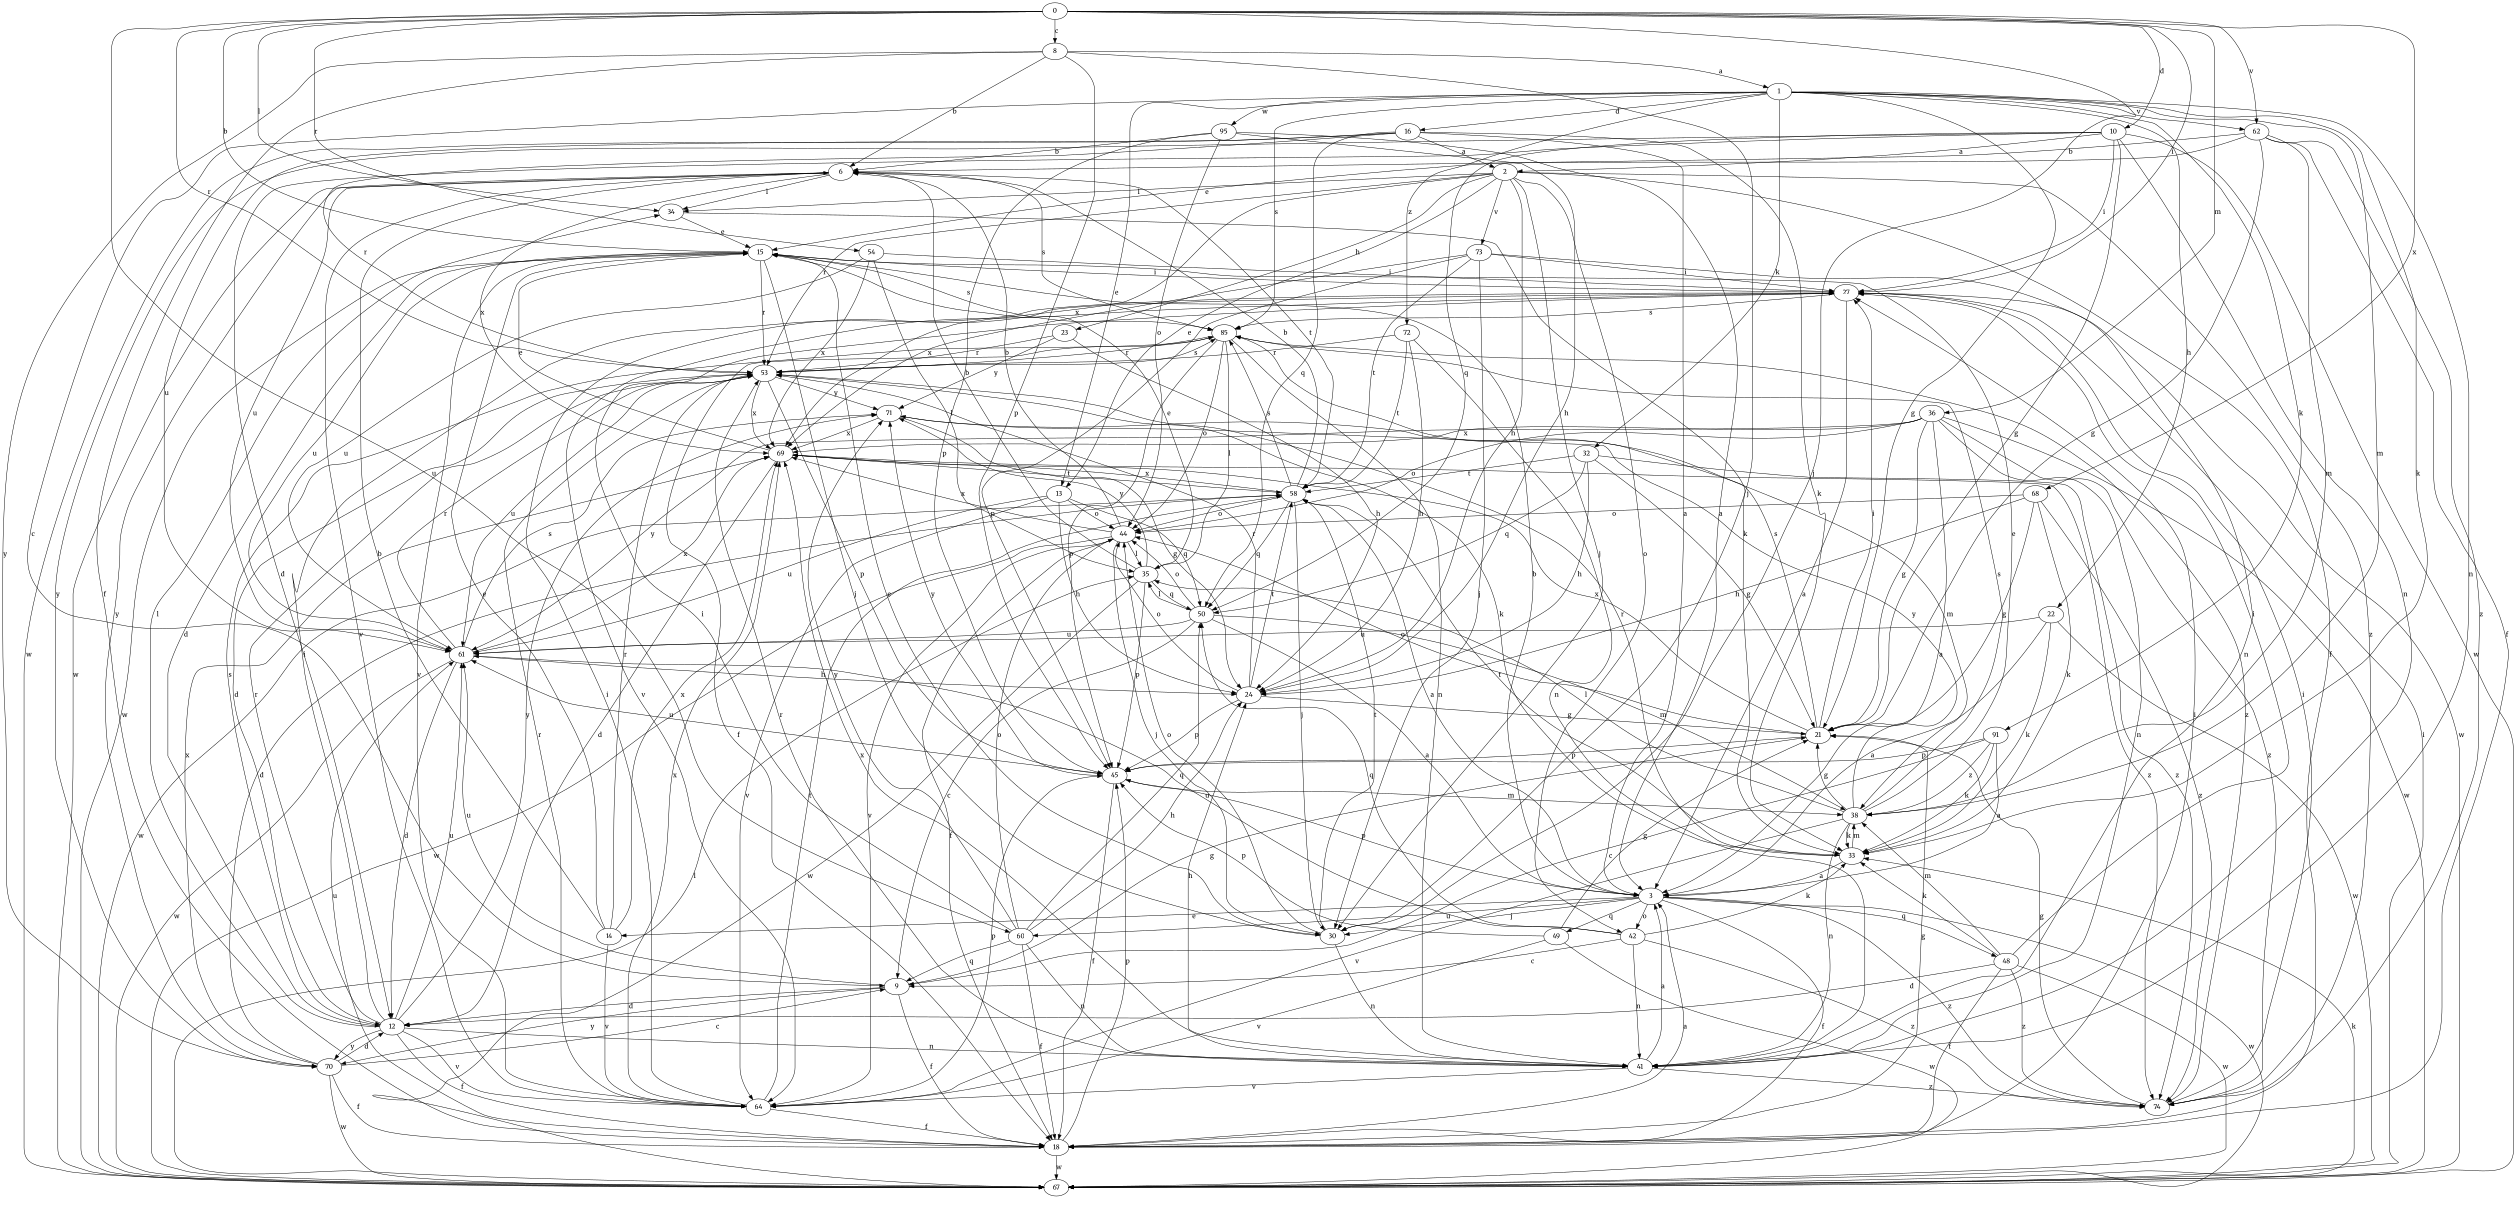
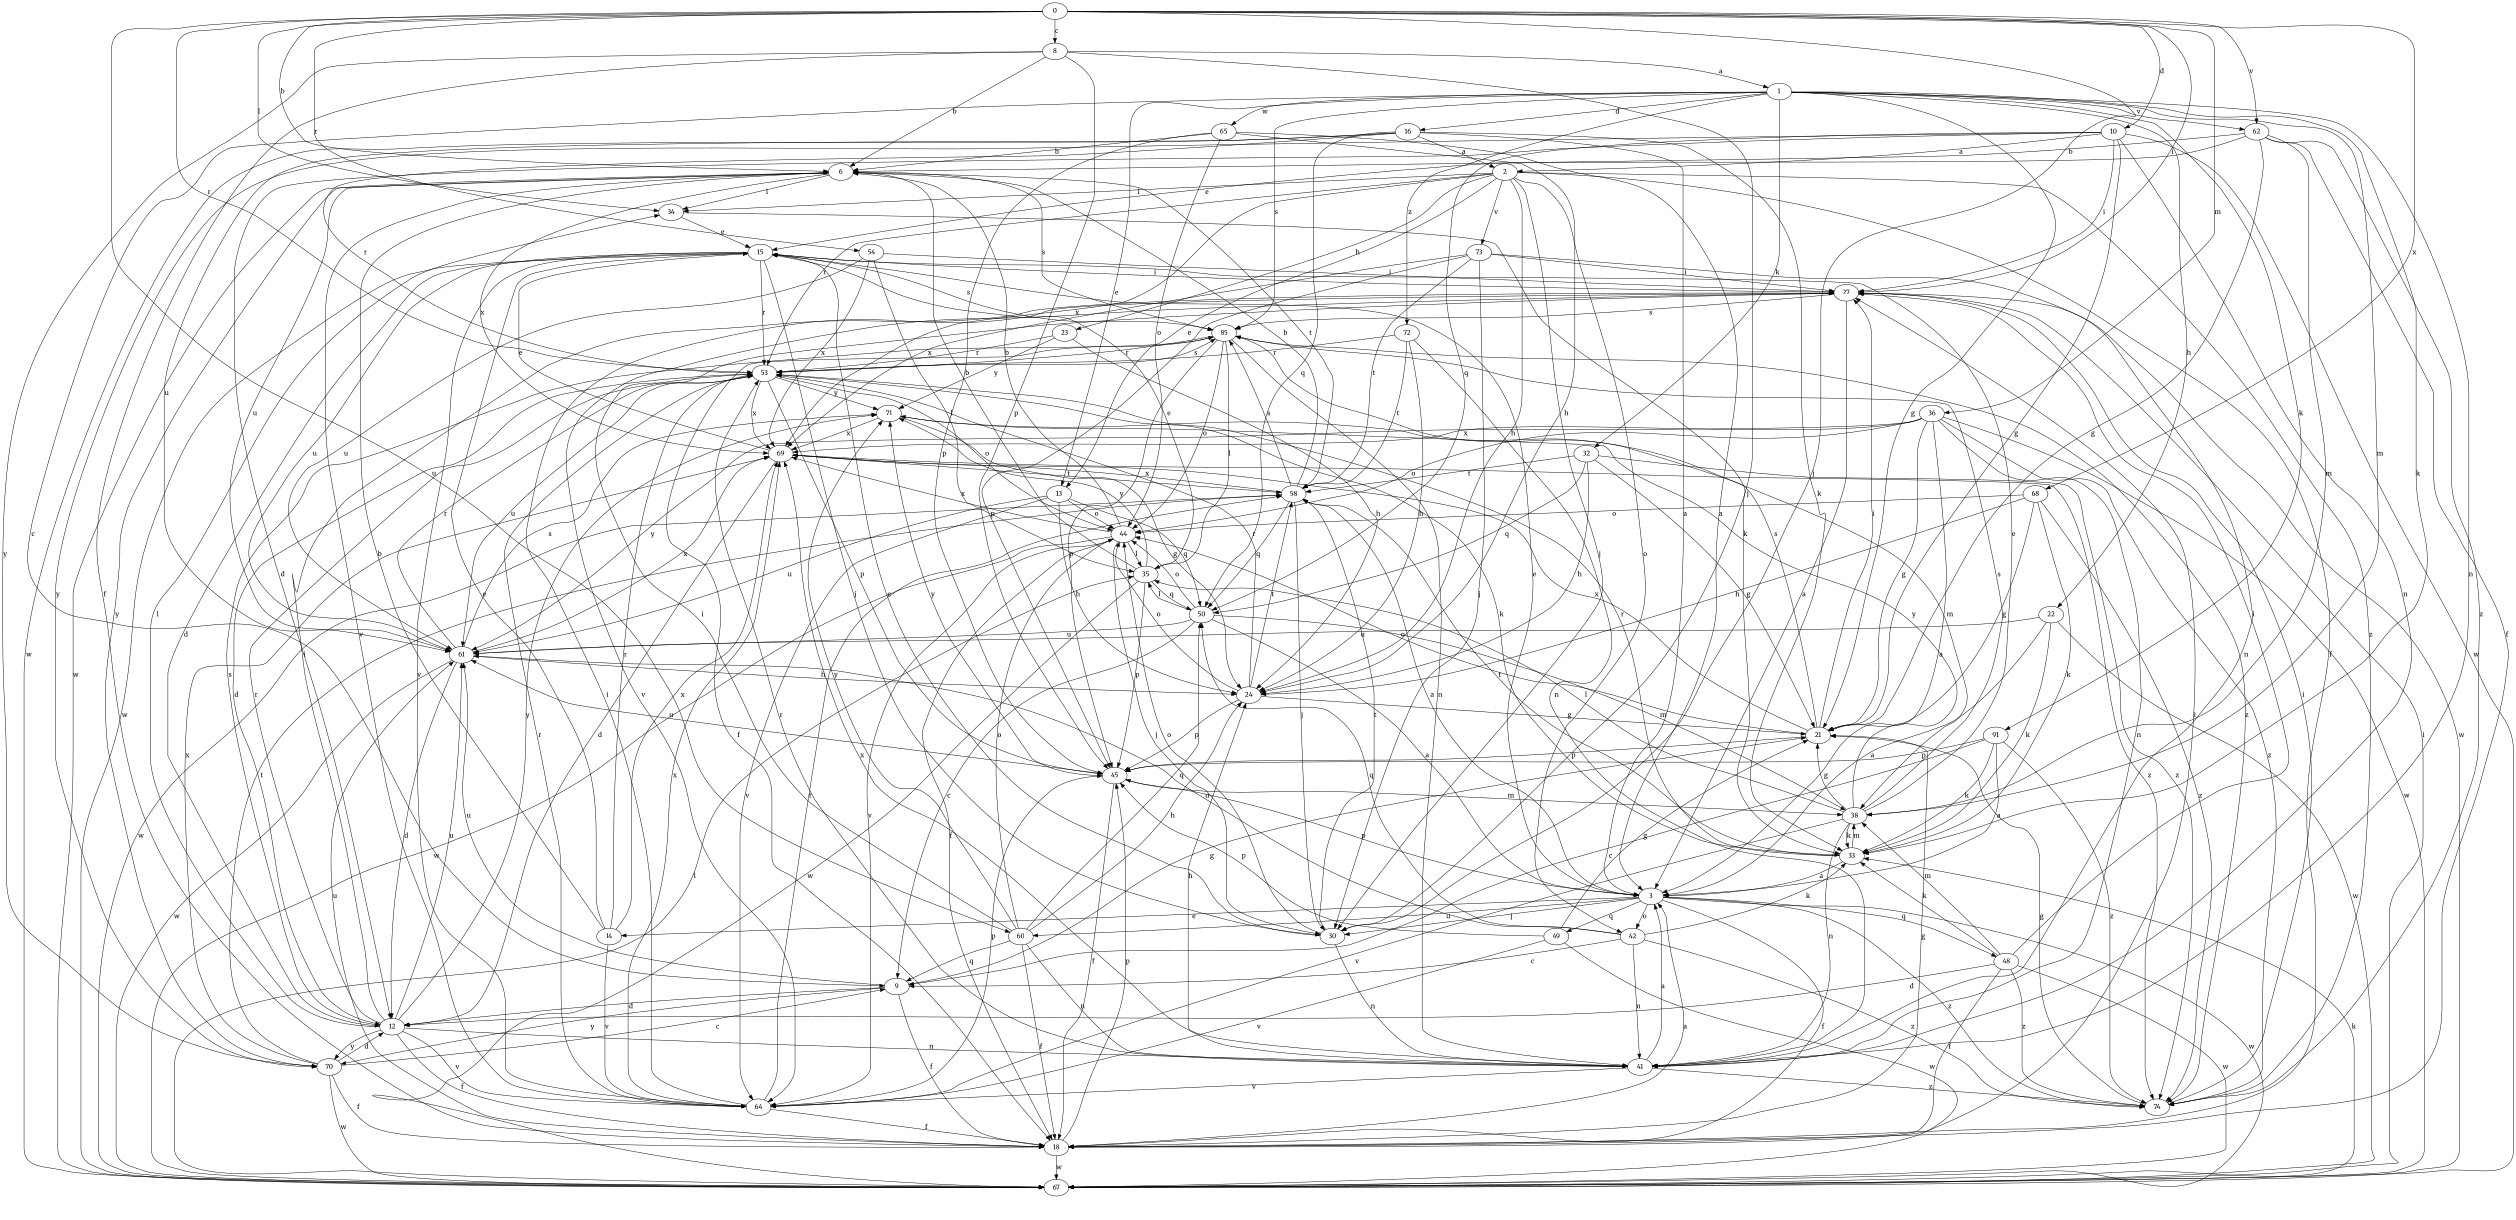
  strict digraph {
    fontname=Merriweather
    node [fontname=Merriweather]
    edge [fontname=Merriweather]
    0
    6
    8
    10
    27
    30
    34
    36
    n9 [label=54]
    53
    60
    62
    68
    n14 [label=85]
    69
    67
    58
    61
    64
    70
    1
    18
    n23 [label=45]
    21
    41
    2
    12
    50
    3
    15
    44
    33
    74
    35
    71
    9
    24
    38
    n39 [label=16]
    13
    22
    n42 [label=91]
    32
-   65 [label=95]
+   65
    72
    23
    42
    n48 [label=73]
    14
    48
    49
-   0 -> 15 [label=b]
+   0 -> 6 [label=b]
    0 -> 8 [label=c]
    0 -> 10 [label=d]
    0 -> 27 [label=i]
    0 -> 30 [label=j]
    0 -> 34 [label=l]
    0 -> 36 [label=m]
    0 -> n9 [label=r]
    0 -> 53 [label=r]
    0 -> 60 [label=u]
    0 -> 62 [label=v]
    0 -> 68 [label=x]
    6 -> 34 [label=l]
    6 -> n14 [label=s]
    6 -> 69 [label=x]
    6 -> 67 [label=w]
    6 -> 58 [label=t]
    6 -> 61 [label=u]
    6 -> 64 [label=v]
    6 -> 70 [label=y]
    8 -> 6 [label=b]
    8 -> 30 [label=j]
    8 -> 70 [label=y]
    8 -> 1 [label=a]
    8 -> 18 [label=f]
    8 -> n23 [label=p]
    10 -> 27 [label=i]
    10 -> 67 [label=w]
    10 -> 70 [label=y]
    10 -> 21 [label=g]
    10 -> 41 [label=n]
    10 -> 2 [label=a]
    10 -> 12 [label=d]
    10 -> 50 [label=q]
    27 -> n14 [label=s]
    27 -> 67 [label=w]
    27 -> 64 [label=v]
    27 -> 3 [label=a]
    30 -> 58 [label=t]
    30 -> 41 [label=n]
    30 -> 15 [label=e]
    30 -> 44 [label=o]
    34 -> 15 [label=e]
    34 -> 33 [label=k]
    36 -> 69 [label=x]
    36 -> 67 [label=w]
    36 -> 61 [label=y]
    36 -> 21 [label=g]
    36 -> 41 [label=n]
    36 -> 3 [label=a]
    36 -> 44 [label=o]
    36 -> 74 [label=z]
    n9 -> 27 [label=i]
    n9 -> 69 [label=x]
    n9 -> 61 [label=u]
    n9 -> 35 [label=l]
    53 -> n14 [label=s]
    53 -> 69 [label=x]
    53 -> 61 [label=u]
    53 -> n23 [label=p]
    53 -> 12 [label=d]
    53 -> 33 [label=k]
    53 -> 71 [label=y]
    60 -> 27 [label=i]
    60 -> 18 [label=f]
    60 -> 41 [label=n]
    60 -> 50 [label=q]
    60 -> 44 [label=o]
    60 -> 71 [label=y]
    60 -> 9 [label=q]
    60 -> 24 [label=h]
    62 -> 6 [label=b]
    62 -> 18 [label=f]
    62 -> 21 [label=g]
    62 -> 15 [label=e]
    62 -> 74 [label=z]
    62 -> 38 [label=m]
    68 -> 21 [label=g]
    68 -> 44 [label=o]
    68 -> 33 [label=k]
    68 -> 74 [label=z]
    68 -> 24 [label=h]
    n14 -> 53 [label=r]
    n14 -> 18 [label=f]
    n14 -> n23 [label=p]
    n14 -> 41 [label=n]
    n14 -> 44 [label=o]
    n14 -> 74 [label=z]
    n14 -> 35 [label=l]
    69 -> 58 [label=t]
    69 -> 12 [label=d]
    69 -> 15 [label=e]
    69 -> 74 [label=z]
    67 -> 27 [label=i]
    67 -> 33 [label=k]
    67 -> 35 [label=l]
    58 -> 6 [label=b]
    58 -> 30 [label=j]
    58 -> n14 [label=s]
    58 -> 69 [label=x]
    58 -> 67 [label=w]
    58 -> 50 [label=q]
    58 -> 3 [label=a]
-   58 -> 44 [label=o]
+   53 -> 44 [label=o]
    61 -> 53 [label=r]
    61 -> 69 [label=x]
    61 -> 67 [label=w]
    61 -> 12 [label=d]
    61 -> 71 [label=s]
    61 -> 24 [label=h]
    64 -> 27 [label=i]
    64 -> 53 [label=r]
    64 -> 69 [label=x]
    64 -> 58 [label=t]
    64 -> 18 [label=f]
    64 -> n23 [label=p]
    70 -> 69 [label=x]
    70 -> 67 [label=w]
-   70 -> 58 [label=d]
+   70 -> 58 [label=t]
    70 -> 18 [label=f]
    70 -> 12 [label=d]
    70 -> 9 [label=c]
    1 -> 62 [label=v]
    1 -> n14 [label=s]
    1 -> 21 [label=g]
    1 -> 41 [label=n]
    1 -> 33 [label=k]
    1 -> 9 [label=c]
    1 -> 38 [label=m]
    1 -> n39 [label=d]
    1 -> 13 [label=e]
    1 -> 22 [label=h]
    1 -> n42 [label=k]
    1 -> 32 [label=k]
    1 -> 65 [label=w]
    1 -> 72 [label=z]
    18 -> 27 [label=i]
    18 -> 67 [label=w]
    18 -> 61 [label=u]
    18 -> n23 [label=p]
    18 -> 21 [label=g]
    18 -> 3 [label=a]
    n23 -> 61 [label=u]
    n23 -> 18 [label=f]
    n23 -> 71 [label=y]
    n23 -> 38 [label=m]
    21 -> 27 [label=i]
    21 -> n14 [label=s]
    21 -> 69 [label=x]
    21 -> n23 [label=p]
    21 -> 44 [label=o]
    41 -> 53 [label=r]
    41 -> 69 [label=x]
    41 -> 64 [label=v]
    41 -> 3 [label=a]
    41 -> 74 [label=z]
    41 -> 24 [label=h]
    2 -> 30 [label=j]
    2 -> 34 [label=l]
    2 -> 53 [label=r]
    2 -> 69 [label=x]
    2 -> 18 [label=f]
    2 -> 74 [label=z]
    2 -> 24 [label=h]
    2 -> 13 [label=e]
    2 -> 23 [label=h]
    2 -> 42 [label=o]
    2 -> n48 [label=v]
    12 -> 27 [label=i]
    12 -> 34 [label=l]
    12 -> 53 [label=r]
    12 -> n14 [label=s]
    12 -> 61 [label=u]
    12 -> 64 [label=v]
    12 -> 70 [label=y]
    12 -> 18 [label=f]
    12 -> 41 [label=n]
    12 -> 71 [label=y]
    50 -> 61 [label=u]
    50 -> 3 [label=a]
    50 -> 44 [label=o]
    50 -> 35 [label=l]
    50 -> 9 [label=c]
    50 -> 38 [label=m]
    3 -> 30 [label=j]
    3 -> 60 [label=u]
    3 -> 67 [label=w]
    3 -> 18 [label=f]
    3 -> n23 [label=p]
-   3 -> 15 [label=b]
+   3 -> 15 [label=e]
    3 -> 74 [label=z]
    3 -> 42 [label=o]
    3 -> 14 [label=e]
    3 -> 48 [label=q]
    3 -> 49 [label=q]
    15 -> 27 [label=i]
    15 -> 30 [label=j]
    15 -> 53 [label=r]
    15 -> n14 [label=s]
    15 -> 67 [label=w]
    15 -> 61 [label=u]
    15 -> 64 [label=v]
    15 -> 12 [label=d]
    44 -> 6 [label=b]
    44 -> 30 [label=j]
    44 -> 69 [label=x]
    44 -> 67 [label=w]
    44 -> 64 [label=v]
    44 -> 18 [label=f]
    44 -> 35 [label=l]
    33 -> 53 [label=r]
    33 -> 58 [label=t]
    33 -> 3 [label=a]
    33 -> 38 [label=m]
    74 -> 27 [label=i]
    74 -> 21 [label=g]
    35 -> 6 [label=b]
    35 -> 67 [label=w]
    35 -> n23 [label=p]
    35 -> 50 [label=q]
    35 -> 15 [label=e]
    35 -> 71 [label=y]
    71 -> 69 [label=x]
    71 -> 24 [label=g]
    71 -> 38 [label=m]
    9 -> 61 [label=u]
    9 -> 70 [label=y]
    9 -> 18 [label=f]
    9 -> 21 [label=g]
    9 -> 12 [label=d]
    24 -> 53 [label=r]
    24 -> 58 [label=t]
    24 -> n23 [label=p]
    24 -> 21 [label=g]
    24 -> 44 [label=o]
    38 -> n14 [label=s]
    38 -> 64 [label=v]
    38 -> 21 [label=g]
    38 -> 41 [label=n]
    38 -> 15 [label=e]
    38 -> 33 [label=k]
    38 -> 35 [label=l]
    38 -> 71 [label=y]
    n39 -> 53 [label=r]
    n39 -> 67 [label=w]
    n39 -> 61 [label=u]
    n39 -> 2 [label=a]
    n39 -> 50 [label=q]
    n39 -> 3 [label=a]
    n39 -> 33 [label=k]
    13 -> 61 [label=u]
    13 -> 64 [label=v]
    13 -> 50 [label=q]
    13 -> 44 [label=o]
    13 -> 24 [label=h]
    22 -> 67 [label=w]
    22 -> 61 [label=u]
    22 -> 3 [label=a]
    22 -> 33 [label=k]
    n42 -> n23 [label=p]
    n42 -> 3 [label=a]
    n42 -> 33 [label=k]
-   n42 -> 38 [label=z]
+   n42 -> 74 [label=z]
    n42 -> 9 [label=c]
    32 -> 58 [label=t]
    32 -> 21 [label=g]
    32 -> 50 [label=q]
    32 -> 74 [label=z]
    32 -> 24 [label=h]
    65 -> 6 [label=b]
    65 -> n23 [label=p]
    65 -> 3 [label=a]
    65 -> 44 [label=o]
    65 -> 24 [label=h]
    72 -> 53 [label=r]
    72 -> 58 [label=t]
    72 -> 41 [label=n]
    72 -> 24 [label=h]
    23 -> 53 [label=r]
    23 -> 71 [label=y]
    23 -> 24 [label=h]
    42 -> 61 [label=u]
    42 -> 41 [label=n]
    42 -> 50 [label=q]
    42 -> 33 [label=k]
    42 -> 74 [label=z]
    42 -> 9 [label=c]
    n48 -> 27 [label=i]
    n48 -> 30 [label=j]
    n48 -> 69 [label=x]
    n48 -> 58 [label=t]
    n48 -> n23 [label=p]
    n48 -> 41 [label=n]
    14 -> 6 [label=b]
    14 -> 53 [label=r]
    14 -> 69 [label=x]
    14 -> 64 [label=v]
    14 -> 15 [label=e]
    48 -> 27 [label=i]
    48 -> 67 [label=w]
    48 -> 18 [label=f]
    48 -> 12 [label=d]
    48 -> 33 [label=k]
    48 -> 74 [label=z]
    48 -> 38 [label=m]
    49 -> 67 [label=w]
    49 -> 64 [label=v]
    49 -> n23 [label=p]
    49 -> 21 [label=g]
  }
